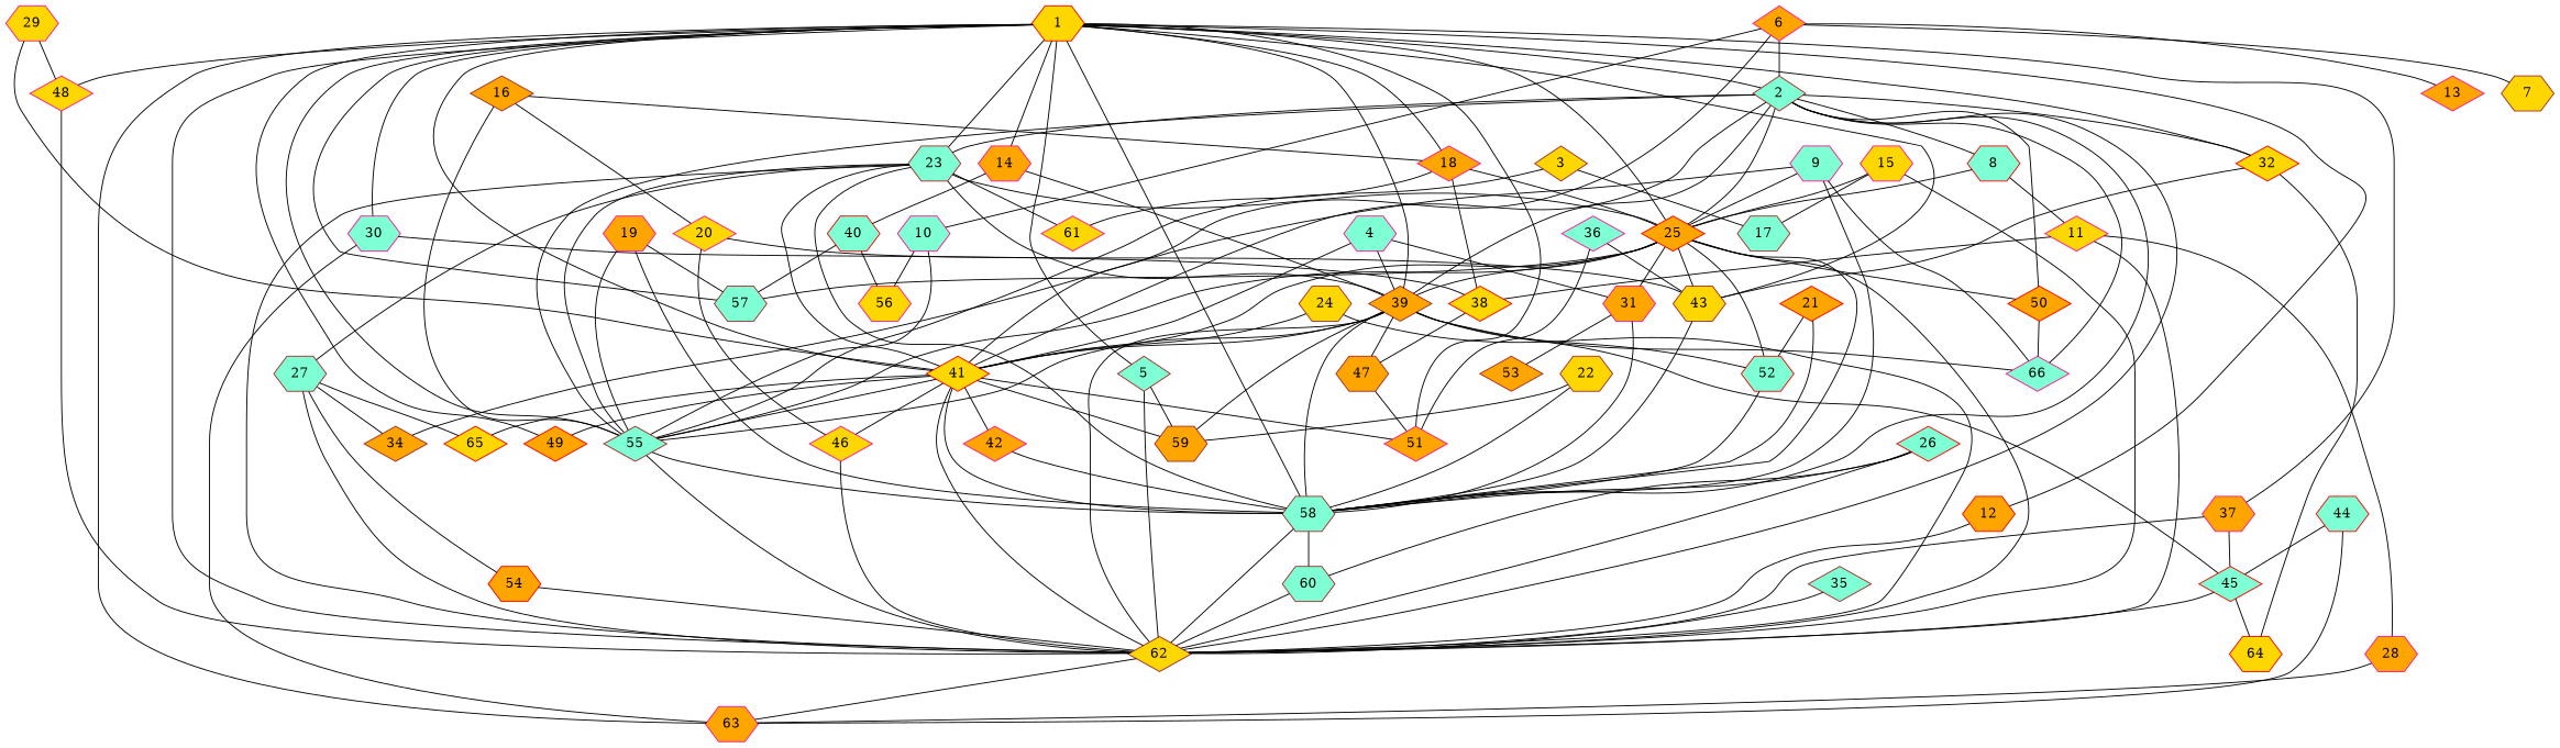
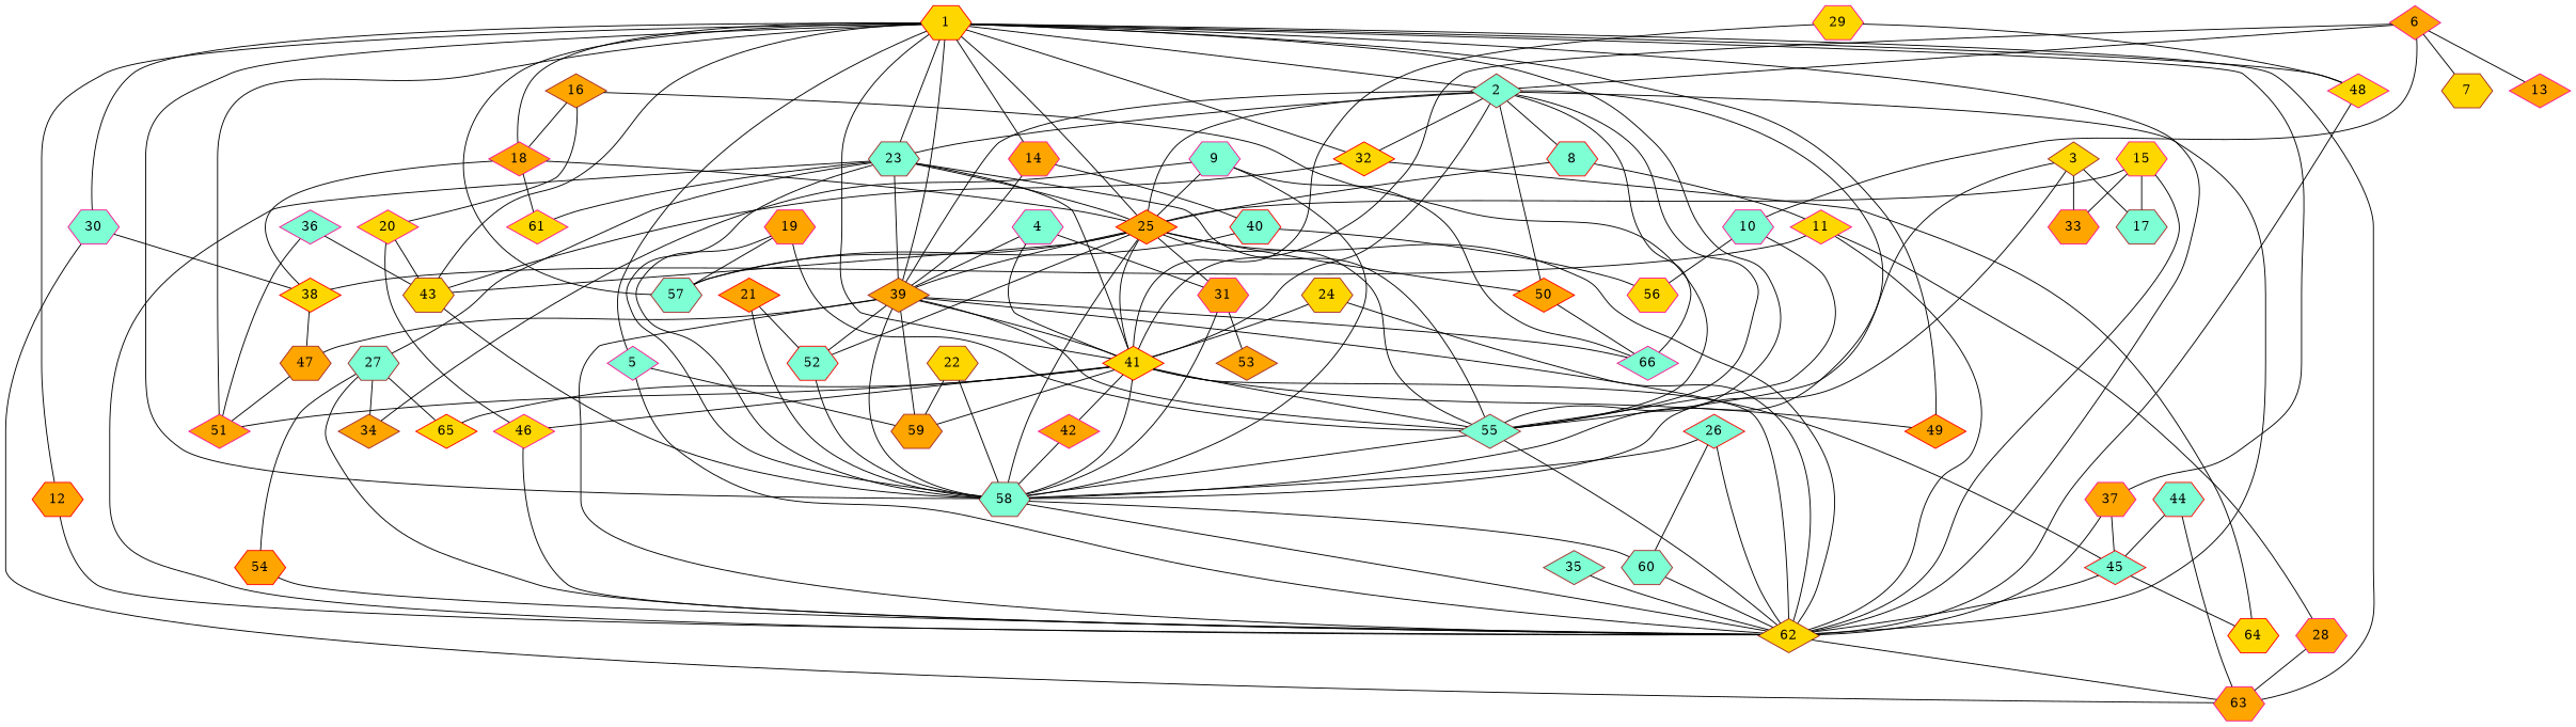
  graph {
    node [color=deeppink fillcolor=orange shape=hexagon style=filled]
    edge [weight=1.0]
    1 [color=red fillcolor=gold]
    2 [color=brown fillcolor=aquamarine shape=diamond]
-   5 [color=brown fillcolor=aquamarine shape=diamond]
+   5 [fillcolor=aquamarine shape=diamond]
    12 [color=red]
    14
    18 [shape=diamond]
    23 [color=brown fillcolor=aquamarine]
    25 [color=red shape=diamond]
    30 [fillcolor=aquamarine]
    32 [color=red fillcolor=gold shape=diamond]
    37
    39 [color=brown shape=diamond]
    41 [color=red fillcolor=gold shape=diamond]
    43 [color=brown fillcolor=gold]
    48 [fillcolor=gold shape=diamond]
    49 [color=red shape=diamond]
    51 [shape=diamond]
    55 [color=brown fillcolor=aquamarine shape=diamond]
    57 [color=brown fillcolor=aquamarine]
    58 [color=brown fillcolor=aquamarine]
    62 [color=brown fillcolor=gold shape=diamond]
    63
    8 [color=red fillcolor=aquamarine]
    50 [color=red shape=diamond]
    66 [fillcolor=aquamarine shape=diamond]
    59 [color=brown]
    40 [color=red fillcolor=aquamarine]
    38 [color=red fillcolor=gold shape=diamond]
    61 [fillcolor=gold shape=diamond]
    27 [color=brown fillcolor=aquamarine]
    31
    52 [color=red fillcolor=aquamarine]
    64 [color=red fillcolor=gold]
    45 [color=red fillcolor=aquamarine shape=diamond]
    47 [color=brown]
    46 [fillcolor=gold shape=diamond]
    65 [color=red fillcolor=gold shape=diamond]
    42 [shape=diamond]
    60 [color=brown fillcolor=aquamarine]
    11 [fillcolor=gold shape=diamond]
    3 [color=brown fillcolor=gold shape=diamond]
    17 [color=brown fillcolor=aquamarine]
+   33
    4 [fillcolor=aquamarine]
    53 [color=brown shape=diamond]
    6 [shape=diamond]
    7 [color=brown fillcolor=gold]
    10 [fillcolor=aquamarine]
    13 [shape=diamond]
    56 [fillcolor=gold]
    28
    9 [fillcolor=aquamarine]
    34 [color=brown shape=diamond]
    15 [fillcolor=gold]
    16 [color=brown shape=diamond]
    20 [fillcolor=gold shape=diamond]
    19
    21 [color=red shape=diamond]
    22 [color=brown fillcolor=gold]
    54 [color=red]
    24 [color=brown fillcolor=gold]
    26 [color=red fillcolor=aquamarine shape=diamond]
    29 [fillcolor=gold]
    35 [color=brown fillcolor=aquamarine shape=diamond]
    36 [fillcolor=aquamarine shape=diamond]
    44 [color=red fillcolor=aquamarine]
    1 -- 2 [weight=2.0]
    1 -- 5
    1 -- 12
    1 -- 14
    1 -- 18 [weight=2.0]
    1 -- 23 [weight=2.0]
    1 -- 25 [weight=3.0]
    1 -- 30
    1 -- 32
    1 -- 37
    1 -- 39 [weight=2.0]
    1 -- 41 [weight=3.0]
    1 -- 43
    1 -- 48 [weight=2.0]
    1 -- 49
    1 -- 51 [weight=2.0]
    1 -- 55 [weight=2.0]
    1 -- 57
    1 -- 58 [weight=3.0]
    1 -- 62 [weight=3.0]
    1 -- 63 [weight=2.0]
    2 -- 23
    2 -- 25
    2 -- 32
    2 -- 39
    2 -- 41
    2 -- 55
    2 -- 58
    2 -- 62
    2 -- 8
    2 -- 50
    2 -- 66
    5 -- 62
    5 -- 59
    12 -- 62
    14 -- 39
    14 -- 40
    18 -- 25
    18 -- 38
    18 -- 61
    23 -- 25 [weight=2.0]
    23 -- 39 [weight=2.0]
    23 -- 41
    23 -- 55
    23 -- 58
    23 -- 62
    23 -- 61
    23 -- 27
    25 -- 39
    25 -- 41
    25 -- 43
    25 -- 55
    25 -- 57
    25 -- 58
    25 -- 62
    25 -- 50
    25 -- 31
    25 -- 52
    30 -- 63
    30 -- 38
    32 -- 43
    32 -- 64
    37 -- 62 [weight=2.0]
    37 -- 45
    39 -- 41
    39 -- 55
    39 -- 58
    39 -- 62
    39 -- 66
    39 -- 59
    39 -- 52
    39 -- 45
    39 -- 47
    41 -- 49
    41 -- 51
    41 -- 55 [weight=2.0]
    41 -- 58
    41 -- 62
    41 -- 59
    41 -- 46
    41 -- 65
    41 -- 42
    43 -- 58
    48 -- 62
    55 -- 58
    55 -- 62
    58 -- 62
    58 -- 60
    62 -- 63
    8 -- 25
    8 -- 11
    50 -- 66
    40 -- 57
    40 -- 56
    38 -- 47
    27 -- 62
    27 -- 65
    27 -- 34
    27 -- 54
    31 -- 58
    31 -- 53 [weight=2.0]
    52 -- 58
    45 -- 62
    45 -- 64
    47 -- 51
    46 -- 62
    42 -- 58
    60 -- 62
    11 -- 62
    11 -- 38
    11 -- 28
    3 -- 55
+   3 -- 58
    3 -- 17
+   3 -- 33
    4 -- 39
    4 -- 41
    4 -- 31
    6 -- 2
    6 -- 41
    6 -- 7
    6 -- 10
    6 -- 13
    10 -- 55
    10 -- 56
    28 -- 63
    9 -- 25
    9 -- 58
    9 -- 66
    9 -- 34
    15 -- 25
    15 -- 62
    15 -- 17
+   15 -- 33
    16 -- 18
    16 -- 55
    16 -- 20
    20 -- 43
    20 -- 46
    19 -- 55
    19 -- 57
    19 -- 58
    21 -- 58
    21 -- 52
    22 -- 58
    22 -- 59
    54 -- 62
    24 -- 41
    24 -- 62
    26 -- 58
    26 -- 62
    26 -- 60
    29 -- 41
    29 -- 48
    35 -- 62
    36 -- 43
    36 -- 51
    44 -- 63
    44 -- 45
  }
